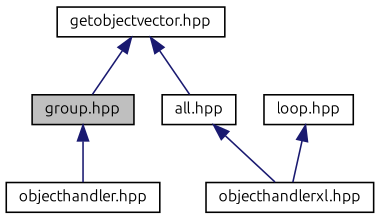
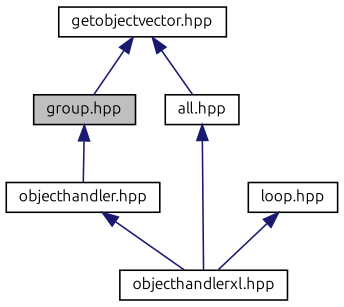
  digraph {
    fontname=Ubuntu
    node [color=black fillcolor=white fontname=Ubuntu fontsize=10 shape=record style=filled]
    edge [color=midnightblue dir=back fontname=Ubuntu fontsize=10 labelfontname=Helvetica labelfontsize=10 style=solid]
    n1 [fillcolor=grey75 fontcolor=black height=0.2 label="group.hpp" width=0.4]
    n2 [height=0.2 label="objecthandler.hpp" width=0.4]
    n3 [height=0.2 label="getobjectvector.hpp" width=0.4]
    n4 [height=0.2 label="all.hpp" width=0.4]
    n5 [height=0.2 label="objecthandlerxl.hpp" width=0.4]
    n6 [height=0.2 label="loop.hpp" width=0.4]
    n1 -> n2
+   n2 -> n5
    n3 -> n1
    n3 -> n4
    n4 -> n5
    n6 -> n5
  }
